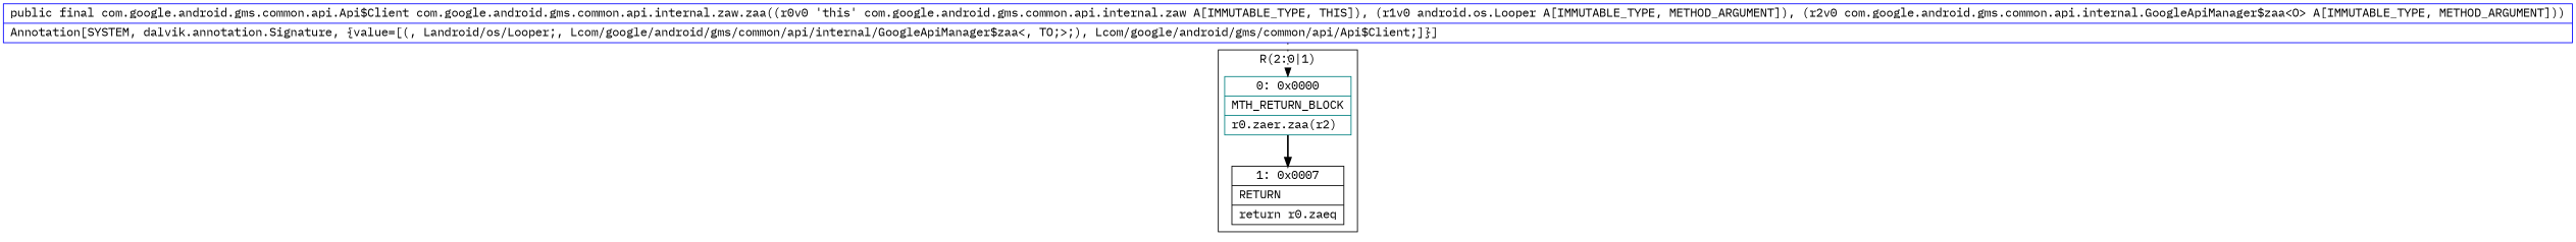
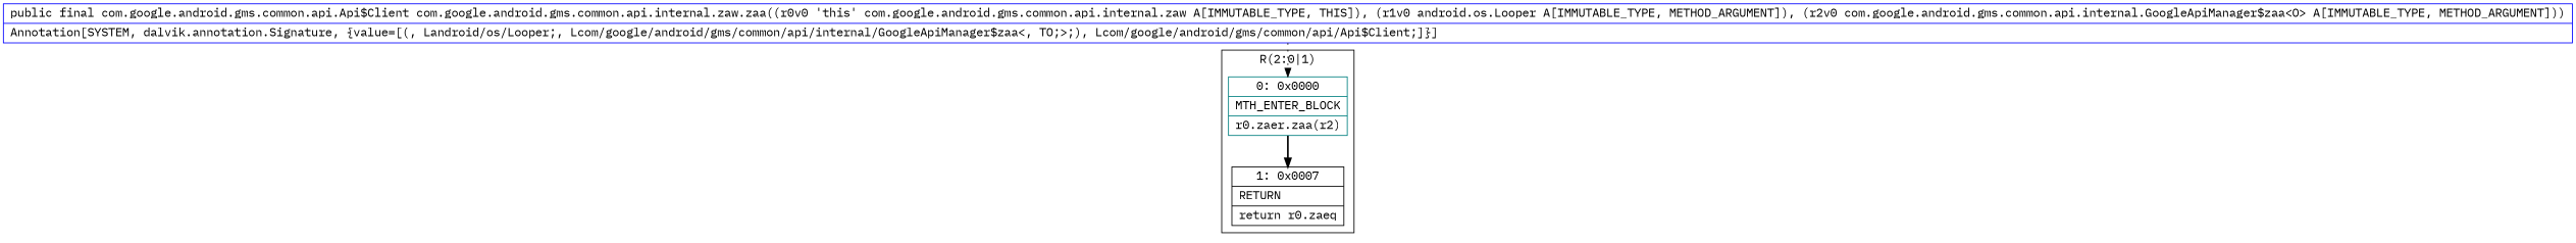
  digraph {
    fontname="IBM Plex Mono"
    node [shape=record fontname="IBM Plex Mono"]
    edge [fontname="IBM Plex Mono"]
-   n1 [color=teal label="{0\:\ 0x0000|MTH_RETURN_BLOCK\l|r0.zaer.zaa(r2)\l}"]
+   n1 [color=teal label="{0\:\ 0x0000|MTH_ENTER_BLOCK\l|r0.zaer.zaa(r2)\l}"]
    n2 [color=black label="{1\:\ 0x0007|RETURN\l|return r0.zaeq\l}"]
    n3 [label="{public final com.google.android.gms.common.api.Api$Client com.google.android.gms.common.api.internal.zaw.zaa((r0v0 'this' com.google.android.gms.common.api.internal.zaw A[IMMUTABLE_TYPE, THIS]), (r1v0 android.os.Looper A[IMMUTABLE_TYPE, METHOD_ARGUMENT]), (r2v0 com.google.android.gms.common.api.internal.GoogleApiManager$zaa\<O\> A[IMMUTABLE_TYPE, METHOD_ARGUMENT]))  | Annotation[SYSTEM, dalvik.annotation.Signature, \{value=[(, Landroid\/os\/Looper;, Lcom\/google\/android\/gms\/common\/api\/internal\/GoogleApiManager$zaa\<, TO;\>;), Lcom\/google\/android\/gms\/common\/api\/Api$Client;]\}]\l}" color=blue]
    subgraph cluster_1 {
      label="R(2:0|1)"
      n1
      n2
    }
    n1 -> n2 [style=bold]
    n3 -> n1 [style=dotted]
  }
